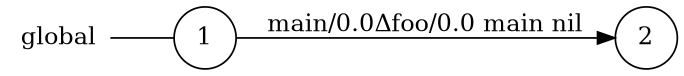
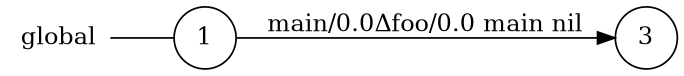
  digraph {
    rankdir=LR
    node [shape=circle]
    n1 [label=global shape=plaintext]
    n2 [label=1]
-   n3 [label=2]
+   n3 [label=3]
    n1 -> n2 [arrowhead=none]
    n2 -> n3 [label="main/0.0Δfoo/0.0 main nil"]
  }
